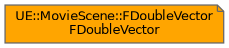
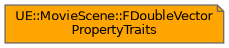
  digraph {
    rankdir=TB
-   n1 [color=grey40 fillcolor=orange fontname=Helvetica fontsize=10 height=0.2 label="UE::MovieScene::FDoubleVector\lFDoubleVector" shape=note style=filled width=0.4]
+   n1 [color=grey40 fillcolor=orange fontname=Helvetica fontsize=10 height=0.2 label="UE::MovieScene::FDoubleVector\lPropertyTraits" shape=note style=filled width=0.4]
  }
